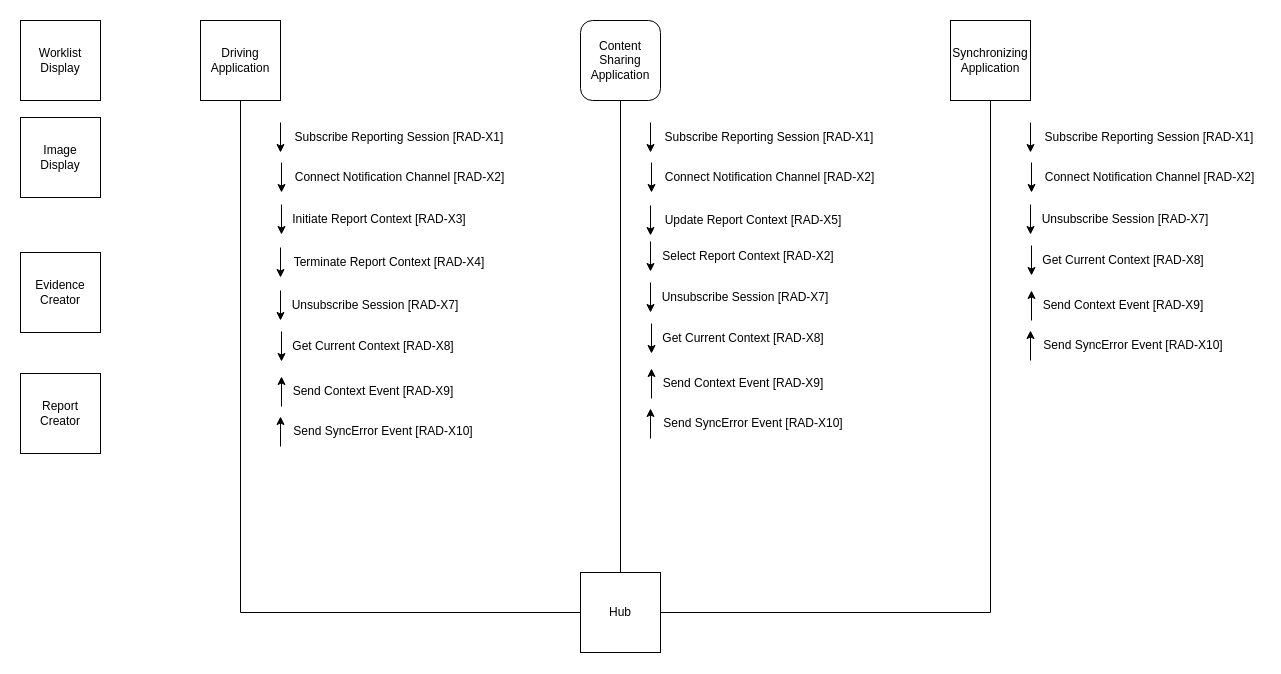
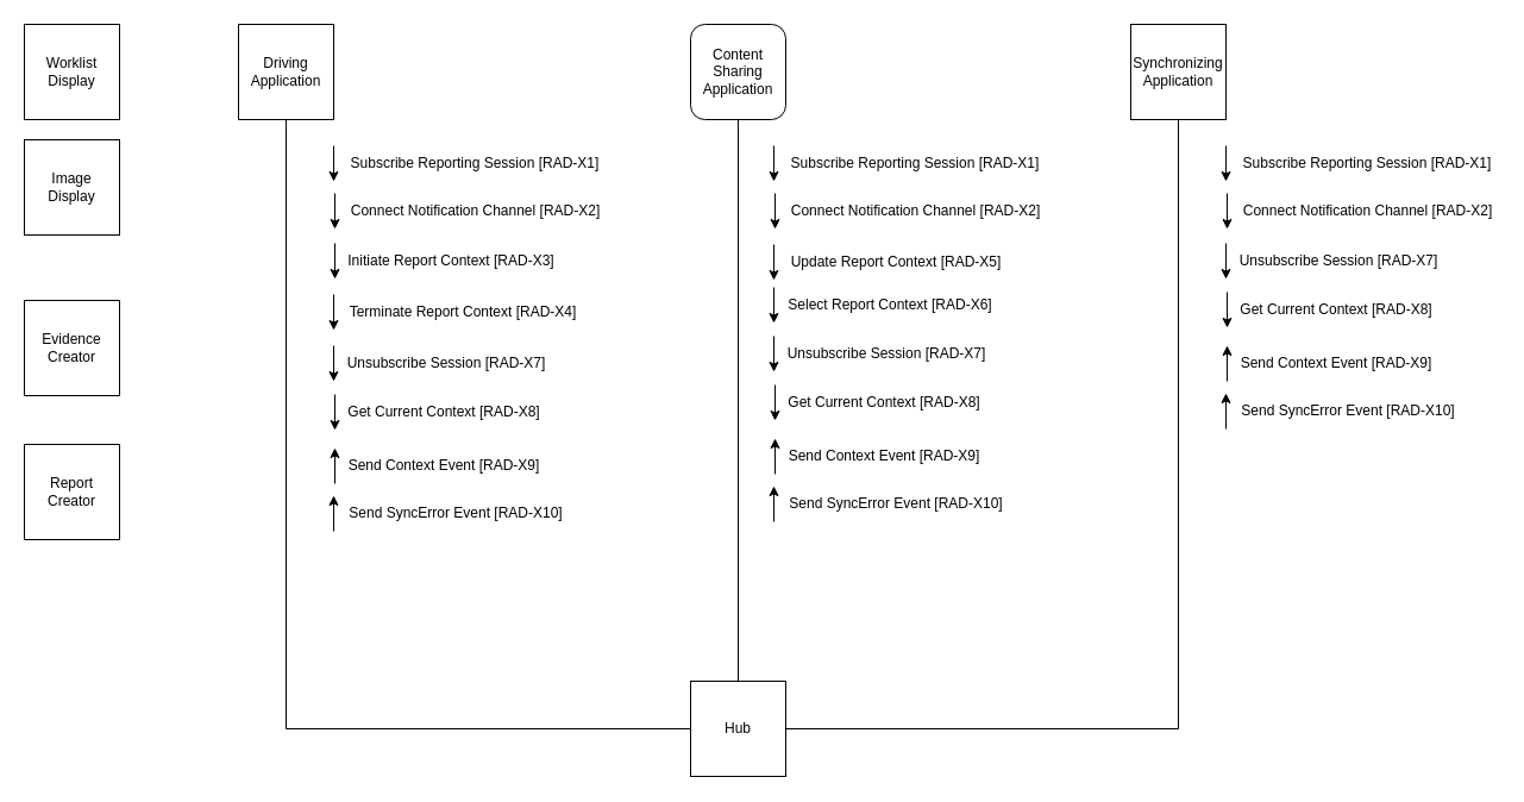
  <mxCell id="0" />
  <mxCell id="1" parent="0" />
  <mxCell id="2" style="edgeStyle=orthogonalEdgeStyle;rounded=0;orthogonalLoop=1;jettySize=auto;html=1;entryX=0.5;entryY=0;entryDx=0;entryDy=0;endArrow=none;endFill=0;" edge="1" parent="1" source="3" target="4"><mxGeometry relative="1" as="geometry" /></mxCell>
  <mxCell id="3" value="Content Sharing Application" style="whiteSpace=wrap;html=1;aspect=fixed;rounded=1;" vertex="1" parent="1"><mxGeometry x="580" y="20" width="80" height="80" as="geometry" /></mxCell>
  <mxCell id="4" value="Hub" style="whiteSpace=wrap;html=1;aspect=fixed;" vertex="1" parent="1"><mxGeometry x="580" y="572" width="80" height="80" as="geometry" /></mxCell>
  <mxCell id="5" style="edgeStyle=orthogonalEdgeStyle;html=1;entryX=1;entryY=0.5;entryDx=0;entryDy=0;startArrow=none;startFill=0;endArrow=none;endFill=0;exitX=0.5;exitY=1;exitDx=0;exitDy=0;rounded=0;" edge="1" parent="1" source="6" target="4"><mxGeometry relative="1" as="geometry" /></mxCell>
  <mxCell id="6" value="Synchronizing Application" style="whiteSpace=wrap;html=1;aspect=fixed;" vertex="1" parent="1"><mxGeometry x="950" y="20" width="80" height="80" as="geometry" /></mxCell>
  <mxCell id="7" style="edgeStyle=orthogonalEdgeStyle;rounded=0;html=1;entryX=0;entryY=0.5;entryDx=0;entryDy=0;startArrow=none;startFill=0;endArrow=none;endFill=0;exitX=0.5;exitY=1;exitDx=0;exitDy=0;" edge="1" parent="1" source="8" target="4"><mxGeometry relative="1" as="geometry" /></mxCell>
  <mxCell id="8" value="Driving Application" style="whiteSpace=wrap;html=1;aspect=fixed;" vertex="1" parent="1"><mxGeometry x="200" y="20" width="80" height="80" as="geometry" /></mxCell>
  <mxCell id="9" value="" style="endArrow=classic;html=1;rounded=0;startArrow=none;startFill=0;endFill=1;" edge="1" parent="1"><mxGeometry width="50" height="50" relative="1" as="geometry"><mxPoint x="280" y="122" as="sourcePoint" /><mxPoint x="280" y="152" as="targetPoint" /></mxGeometry></mxCell>
  <mxCell id="10" value="Subscribe Reporting Session [RAD-X1]" style="text;html=1;strokeColor=none;fillColor=none;align=center;verticalAlign=middle;whiteSpace=wrap;rounded=0;" vertex="1" parent="1"><mxGeometry x="290" y="122" width="218" height="30" as="geometry" /></mxCell>
  <mxCell id="11" value="" style="endArrow=none;html=1;rounded=0;startArrow=classic;startFill=1;endFill=0;" edge="1" parent="1"><mxGeometry width="50" height="50" relative="1" as="geometry"><mxPoint x="281" y="376" as="sourcePoint" /><mxPoint x="281" y="406" as="targetPoint" /></mxGeometry></mxCell>
  <mxCell id="12" value="Send Context Event [RAD-X9]" style="text;html=1;strokeColor=none;fillColor=none;align=center;verticalAlign=middle;whiteSpace=wrap;rounded=0;" vertex="1" parent="1"><mxGeometry x="290" y="376" width="166" height="30" as="geometry" /></mxCell>
  <mxCell id="13" value="" style="endArrow=classic;html=1;rounded=0;" edge="1" parent="1"><mxGeometry width="50" height="50" relative="1" as="geometry"><mxPoint x="281" y="162" as="sourcePoint" /><mxPoint x="281" y="192" as="targetPoint" /></mxGeometry></mxCell>
  <mxCell id="14" value="Connect Notification Channel [RAD-X2]" style="text;html=1;strokeColor=none;fillColor=none;align=center;verticalAlign=middle;whiteSpace=wrap;rounded=0;" vertex="1" parent="1"><mxGeometry x="290" y="162" width="219" height="30" as="geometry" /></mxCell>
  <mxCell id="15" value="" style="endArrow=classic;html=1;rounded=0;" edge="1" parent="1"><mxGeometry width="50" height="50" relative="1" as="geometry"><mxPoint x="280" y="247" as="sourcePoint" /><mxPoint x="280" y="277" as="targetPoint" /></mxGeometry></mxCell>
  <mxCell id="16" value="Terminate Report Context [RAD-X4]" style="text;html=1;strokeColor=none;fillColor=none;align=center;verticalAlign=middle;whiteSpace=wrap;rounded=0;" vertex="1" parent="1"><mxGeometry x="290" y="247" width="198" height="30" as="geometry" /></mxCell>
  <mxCell id="17" value="" style="endArrow=classic;html=1;rounded=0;startArrow=none;startFill=0;endFill=1;" edge="1" parent="1"><mxGeometry width="50" height="50" relative="1" as="geometry"><mxPoint x="281" y="331" as="sourcePoint" /><mxPoint x="281" y="361" as="targetPoint" /></mxGeometry></mxCell>
  <mxCell id="18" value="Get Current Context [RAD-X8]" style="text;html=1;strokeColor=none;fillColor=none;align=center;verticalAlign=middle;whiteSpace=wrap;rounded=0;" vertex="1" parent="1"><mxGeometry x="290" y="331" width="166" height="30" as="geometry" /></mxCell>
  <mxCell id="19" value="" style="endArrow=none;html=1;rounded=0;startArrow=classic;startFill=1;endFill=0;" edge="1" parent="1"><mxGeometry width="50" height="50" relative="1" as="geometry"><mxPoint x="280" y="416" as="sourcePoint" /><mxPoint x="280" y="446" as="targetPoint" /></mxGeometry></mxCell>
  <mxCell id="20" value="Send SyncError Event [RAD-X10]" style="text;html=1;strokeColor=none;fillColor=none;align=center;verticalAlign=middle;whiteSpace=wrap;rounded=0;" vertex="1" parent="1"><mxGeometry x="290" y="416" width="186" height="30" as="geometry" /></mxCell>
  <mxCell id="21" value="" style="endArrow=classic;html=1;rounded=0;startArrow=none;startFill=0;endFill=1;" edge="1" parent="1"><mxGeometry width="50" height="50" relative="1" as="geometry"><mxPoint x="280" y="290" as="sourcePoint" /><mxPoint x="280" y="320" as="targetPoint" /></mxGeometry></mxCell>
  <mxCell id="22" value="Unsubscribe Session [RAD-X7]" style="text;html=1;strokeColor=none;fillColor=none;align=center;verticalAlign=middle;whiteSpace=wrap;rounded=0;" vertex="1" parent="1"><mxGeometry x="290" y="290" width="170" height="30" as="geometry" /></mxCell>
  <mxCell id="23" value="" style="endArrow=classic;html=1;rounded=0;" edge="1" parent="1"><mxGeometry width="50" height="50" relative="1" as="geometry"><mxPoint x="281" y="204" as="sourcePoint" /><mxPoint x="281" y="234" as="targetPoint" /></mxGeometry></mxCell>
  <mxCell id="24" value="Initiate Report Context [RAD-X3]" style="text;html=1;strokeColor=none;fillColor=none;align=center;verticalAlign=middle;whiteSpace=wrap;rounded=0;" vertex="1" parent="1"><mxGeometry x="290" y="204" width="178" height="30" as="geometry" /></mxCell>
  <mxCell id="25" value="" style="endArrow=classic;html=1;rounded=0;startArrow=none;startFill=0;endFill=1;" edge="1" parent="1"><mxGeometry width="50" height="50" relative="1" as="geometry"><mxPoint x="650" y="122" as="sourcePoint" /><mxPoint x="650" y="152" as="targetPoint" /></mxGeometry></mxCell>
  <mxCell id="26" value="Subscribe Reporting Session [RAD-X1]" style="text;html=1;strokeColor=none;fillColor=none;align=center;verticalAlign=middle;whiteSpace=wrap;rounded=0;" vertex="1" parent="1"><mxGeometry x="660" y="122" width="218" height="30" as="geometry" /></mxCell>
  <mxCell id="27" value="" style="endArrow=none;html=1;rounded=0;startArrow=classic;startFill=1;endFill=0;" edge="1" parent="1"><mxGeometry width="50" height="50" relative="1" as="geometry"><mxPoint x="651" y="368" as="sourcePoint" /><mxPoint x="651" y="398" as="targetPoint" /></mxGeometry></mxCell>
  <mxCell id="28" value="Send Context Event [RAD-X9]" style="text;html=1;strokeColor=none;fillColor=none;align=center;verticalAlign=middle;whiteSpace=wrap;rounded=0;" vertex="1" parent="1"><mxGeometry x="660" y="368" width="166" height="30" as="geometry" /></mxCell>
  <mxCell id="29" value="" style="endArrow=classic;html=1;rounded=0;" edge="1" parent="1"><mxGeometry width="50" height="50" relative="1" as="geometry"><mxPoint x="651" y="162" as="sourcePoint" /><mxPoint x="651" y="192" as="targetPoint" /></mxGeometry></mxCell>
  <mxCell id="30" value="Connect Notification Channel [RAD-X2]" style="text;html=1;strokeColor=none;fillColor=none;align=center;verticalAlign=middle;whiteSpace=wrap;rounded=0;" vertex="1" parent="1"><mxGeometry x="660" y="162" width="219" height="30" as="geometry" /></mxCell>
  <mxCell id="31" value="" style="endArrow=classic;html=1;rounded=0;" edge="1" parent="1"><mxGeometry width="50" height="50" relative="1" as="geometry"><mxPoint x="650" y="205" as="sourcePoint" /><mxPoint x="650" y="235" as="targetPoint" /></mxGeometry></mxCell>
  <mxCell id="32" value="Update Report Context [RAD-X5]" style="text;html=1;strokeColor=none;fillColor=none;align=center;verticalAlign=middle;whiteSpace=wrap;rounded=0;" vertex="1" parent="1"><mxGeometry x="660" y="205" width="186" height="30" as="geometry" /></mxCell>
  <mxCell id="33" value="" style="endArrow=classic;html=1;rounded=0;startArrow=none;startFill=0;endFill=1;" edge="1" parent="1"><mxGeometry width="50" height="50" relative="1" as="geometry"><mxPoint x="651" y="323" as="sourcePoint" /><mxPoint x="651" y="353" as="targetPoint" /></mxGeometry></mxCell>
  <mxCell id="34" value="Get Current Context [RAD-X8]" style="text;html=1;strokeColor=none;fillColor=none;align=center;verticalAlign=middle;whiteSpace=wrap;rounded=0;" vertex="1" parent="1"><mxGeometry x="660" y="323" width="166" height="30" as="geometry" /></mxCell>
  <mxCell id="35" value="" style="endArrow=none;html=1;rounded=0;startArrow=classic;startFill=1;endFill=0;" edge="1" parent="1"><mxGeometry width="50" height="50" relative="1" as="geometry"><mxPoint x="650" y="408" as="sourcePoint" /><mxPoint x="650" y="438" as="targetPoint" /></mxGeometry></mxCell>
  <mxCell id="36" value="Send SyncError Event [RAD-X10]" style="text;html=1;strokeColor=none;fillColor=none;align=center;verticalAlign=middle;whiteSpace=wrap;rounded=0;" vertex="1" parent="1"><mxGeometry x="660" y="408" width="186" height="30" as="geometry" /></mxCell>
  <mxCell id="37" value="" style="endArrow=classic;html=1;rounded=0;" edge="1" parent="1"><mxGeometry width="50" height="50" relative="1" as="geometry"><mxPoint x="650" y="241" as="sourcePoint" /><mxPoint x="650" y="271" as="targetPoint" /></mxGeometry></mxCell>
- <mxCell id="38" value="Select Report Context [RAD-X2]" style="text;html=1;strokeColor=none;fillColor=none;align=center;verticalAlign=middle;whiteSpace=wrap;rounded=0;" vertex="1" parent="1"><mxGeometry x="660" y="241" width="176" height="30" as="geometry" /></mxCell>
+ <mxCell id="38" value="Select Report Context [RAD-X6]" style="text;html=1;strokeColor=none;fillColor=none;align=center;verticalAlign=middle;whiteSpace=wrap;rounded=0;" vertex="1" parent="1"><mxGeometry x="660" y="241" width="176" height="30" as="geometry" /></mxCell>
  <mxCell id="39" value="" style="endArrow=classic;html=1;rounded=0;startArrow=none;startFill=0;endFill=1;" edge="1" parent="1"><mxGeometry width="50" height="50" relative="1" as="geometry"><mxPoint x="650" y="282" as="sourcePoint" /><mxPoint x="650" y="312" as="targetPoint" /></mxGeometry></mxCell>
  <mxCell id="40" value="Unsubscribe Session [RAD-X7]" style="text;html=1;strokeColor=none;fillColor=none;align=center;verticalAlign=middle;whiteSpace=wrap;rounded=0;" vertex="1" parent="1"><mxGeometry x="660" y="282" width="170" height="30" as="geometry" /></mxCell>
  <mxCell id="41" value="" style="endArrow=classic;html=1;rounded=0;startArrow=none;startFill=0;endFill=1;" edge="1" parent="1"><mxGeometry width="50" height="50" relative="1" as="geometry"><mxPoint x="1030" y="122" as="sourcePoint" /><mxPoint x="1030" y="152" as="targetPoint" /></mxGeometry></mxCell>
  <mxCell id="42" value="Subscribe Reporting Session [RAD-X1]" style="text;html=1;strokeColor=none;fillColor=none;align=center;verticalAlign=middle;whiteSpace=wrap;rounded=0;" vertex="1" parent="1"><mxGeometry x="1040" y="122" width="218" height="30" as="geometry" /></mxCell>
  <mxCell id="43" value="" style="endArrow=none;html=1;rounded=0;startArrow=classic;startFill=1;endFill=0;" edge="1" parent="1"><mxGeometry width="50" height="50" relative="1" as="geometry"><mxPoint x="1031" y="290" as="sourcePoint" /><mxPoint x="1031" y="320" as="targetPoint" /></mxGeometry></mxCell>
  <mxCell id="44" value="Send Context Event [RAD-X9]" style="text;html=1;strokeColor=none;fillColor=none;align=center;verticalAlign=middle;whiteSpace=wrap;rounded=0;" vertex="1" parent="1"><mxGeometry x="1040" y="290" width="166" height="30" as="geometry" /></mxCell>
  <mxCell id="45" value="" style="endArrow=classic;html=1;rounded=0;" edge="1" parent="1"><mxGeometry width="50" height="50" relative="1" as="geometry"><mxPoint x="1031" y="162" as="sourcePoint" /><mxPoint x="1031" y="192" as="targetPoint" /></mxGeometry></mxCell>
  <mxCell id="46" value="Connect Notification Channel [RAD-X2]" style="text;html=1;strokeColor=none;fillColor=none;align=center;verticalAlign=middle;whiteSpace=wrap;rounded=0;" vertex="1" parent="1"><mxGeometry x="1040" y="162" width="219" height="30" as="geometry" /></mxCell>
  <mxCell id="47" value="" style="endArrow=classic;html=1;rounded=0;startArrow=none;startFill=0;endFill=1;" edge="1" parent="1"><mxGeometry width="50" height="50" relative="1" as="geometry"><mxPoint x="1031" y="245" as="sourcePoint" /><mxPoint x="1031" y="275" as="targetPoint" /></mxGeometry></mxCell>
  <mxCell id="48" value="Get Current Context [RAD-X8]" style="text;html=1;strokeColor=none;fillColor=none;align=center;verticalAlign=middle;whiteSpace=wrap;rounded=0;" vertex="1" parent="1"><mxGeometry x="1040" y="245" width="166" height="30" as="geometry" /></mxCell>
  <mxCell id="49" value="" style="endArrow=none;html=1;rounded=0;startArrow=classic;startFill=1;endFill=0;" edge="1" parent="1"><mxGeometry width="50" height="50" relative="1" as="geometry"><mxPoint x="1030" y="330" as="sourcePoint" /><mxPoint x="1030" y="360" as="targetPoint" /></mxGeometry></mxCell>
  <mxCell id="50" value="Send SyncError Event [RAD-X10]" style="text;html=1;strokeColor=none;fillColor=none;align=center;verticalAlign=middle;whiteSpace=wrap;rounded=0;" vertex="1" parent="1"><mxGeometry x="1040" y="330" width="186" height="30" as="geometry" /></mxCell>
  <mxCell id="51" value="" style="endArrow=classic;html=1;rounded=0;startArrow=none;startFill=0;endFill=1;" edge="1" parent="1"><mxGeometry width="50" height="50" relative="1" as="geometry"><mxPoint x="1030" y="204" as="sourcePoint" /><mxPoint x="1030" y="234" as="targetPoint" /></mxGeometry></mxCell>
  <mxCell id="52" value="Unsubscribe Session [RAD-X7]" style="text;html=1;strokeColor=none;fillColor=none;align=center;verticalAlign=middle;whiteSpace=wrap;rounded=0;" vertex="1" parent="1"><mxGeometry x="1040" y="204" width="170" height="30" as="geometry" /></mxCell>
  <mxCell id="53" value="Worklist Display" style="whiteSpace=wrap;html=1;aspect=fixed;" vertex="1" parent="1"><mxGeometry x="20" y="20" width="80" height="80" as="geometry" /></mxCell>
  <mxCell id="54" value="Image&lt;br&gt;Display" style="whiteSpace=wrap;html=1;aspect=fixed;" vertex="1" parent="1"><mxGeometry x="20" y="117" width="80" height="80" as="geometry" /></mxCell>
  <mxCell id="55" value="Evidence Creator" style="whiteSpace=wrap;html=1;aspect=fixed;" vertex="1" parent="1"><mxGeometry x="20" y="252" width="80" height="80" as="geometry" /></mxCell>
  <mxCell id="56" value="Report Creator" style="whiteSpace=wrap;html=1;aspect=fixed;" vertex="1" parent="1"><mxGeometry x="20" y="373" width="80" height="80" as="geometry" /></mxCell>
